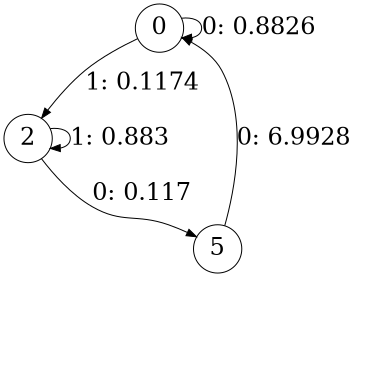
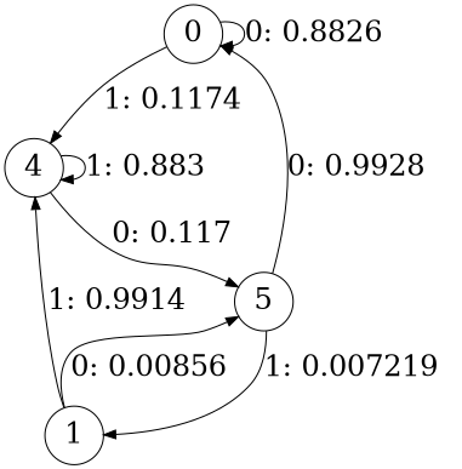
  digraph {
    node [fontsize=24 shape=circle]
    edge [fontsize=24]
    0
-   2
+   2 [label=4]
    n3 [label=5]
+   1
    0 -> 0 [label="0: 0.8826   "]
    0 -> 2 [label="1: 0.1174   "]
    2 -> 2 [label="1: 0.883    "]
    2 -> n3 [label="0: 0.117    "]
-   n3 -> 0 [label="0: 6.9928   "]
+   n3 -> 0 [label="0: 0.9928   "]
+   n3 -> 1 [label="1: 0.007219  "]
+   1 -> 2 [label="1: 0.9914   "]
+   1 -> n3 [label="0: 0.00856  "]
  }
